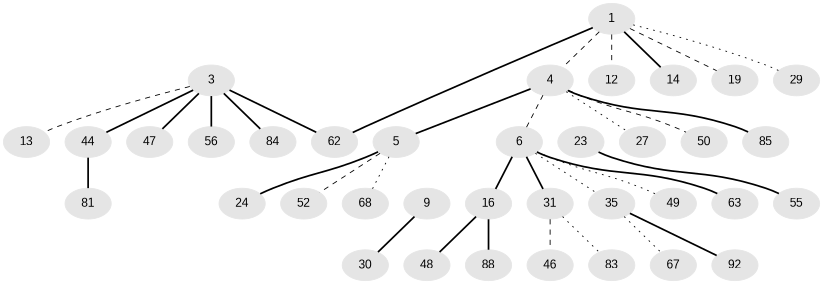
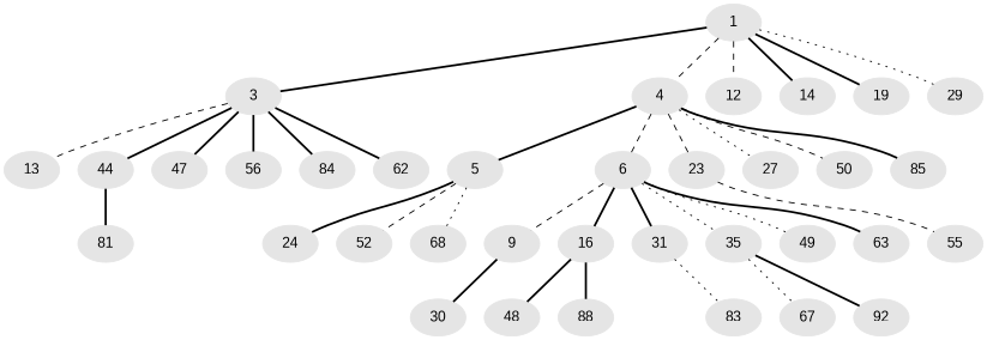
  graph {
    fontname="Liberation Sans"
    node [color=gray90 fontname="Liberation Sans" style=filled]
    edge [fontname="Liberation Sans" style=bold]
    1 [super="+2"]
    3 [super="+11+39+23+10"]
    4 [super="+15+36"]
    12
    14
    19 [super="+59+25"]
    29
    13 [super="+20+22+28"]
    44 [super="+45+73"]
    47 [super="+64"]
    56
    62
    84
    5 [super="+8+58"]
    6 [super="+7"]
    n16 [label=23 super="+41"]
    27
    50 [super="+54"]
    85
    81
    24 [super="+78"]
    52 [super="+53"]
    68
    9 [super="+18"]
    16 [super="+40"]
    31 [super="+32"]
    35 [super="+89+60"]
    49
    63
    55
    30 [super="+37"]
    48 [super="+69"]
    88
-   46 [super="+65"]
    83 [super="+87"]
    67
    92
-   1 -- 62
+   1 -- 3
    1 -- 4 [style=dashed]
    1 -- 12 [style=dashed]
    1 -- 14
-   1 -- 19 [style=dashed]
+   1 -- 19
    1 -- 29 [style=dotted]
    3 -- 13 [style=dashed]
    3 -- 44
    3 -- 47
    3 -- 56
    3 -- 62
    3 -- 84
    4 -- 5
    4 -- 6 [style=dashed]
+   4 -- n16 [style=dashed]
    4 -- 27 [style=dotted]
    4 -- 50 [style=dashed]
    4 -- 85
    44 -- 81
    5 -- 24
    5 -- 52 [style=dashed]
    5 -- 68 [style=dotted]
+   6 -- 9 [style=dashed]
    6 -- 16
    6 -- 31
    6 -- 35 [style=dotted]
    6 -- 49 [style=dotted]
    6 -- 63
-   n16 -- 55
+   n16 -- 55 [style=dashed]
    9 -- 30
    16 -- 48
    16 -- 88
-   31 -- 46 [style=dashed]
    31 -- 83 [style=dotted]
    35 -- 67 [style=dotted]
    35 -- 92
  }
